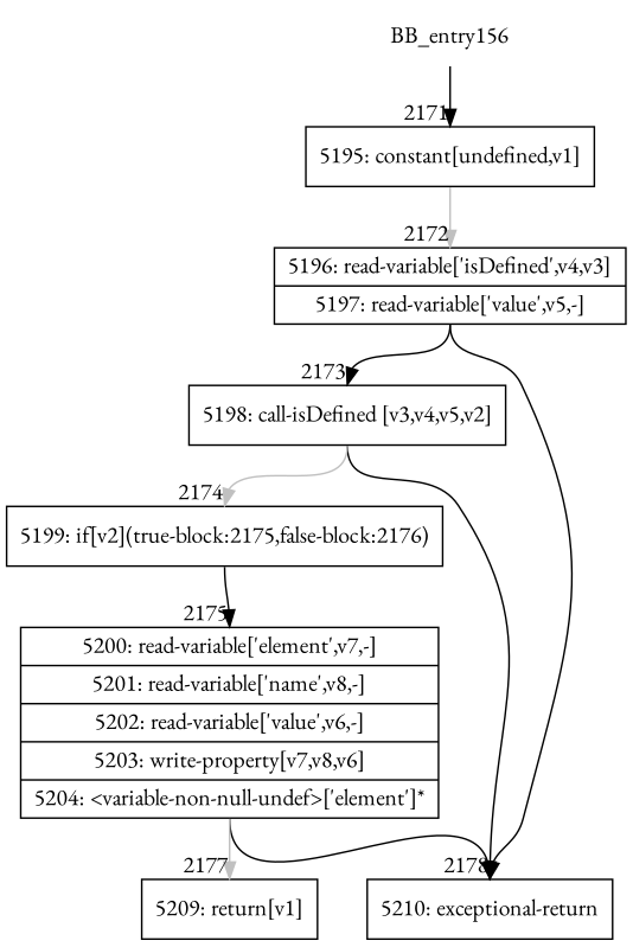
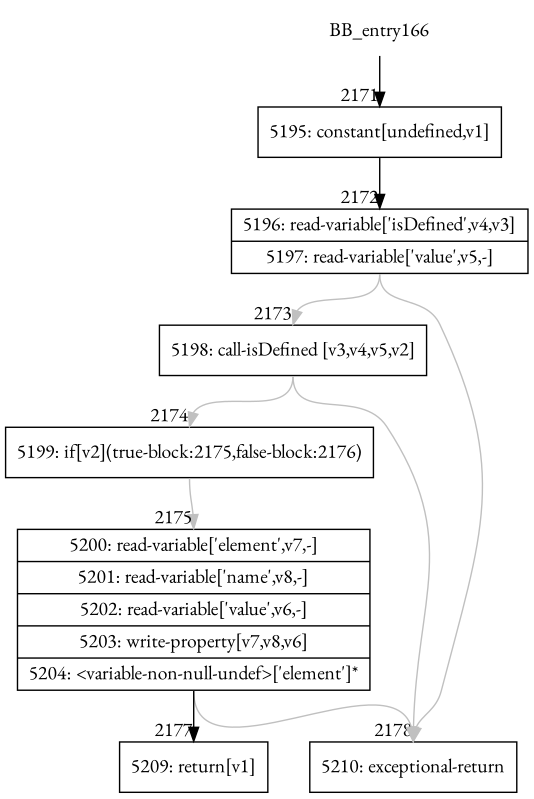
  digraph {
    fontname="EB Garamond"
    rankdir=TD
    node [fontname="EB Garamond" shape=record]
    edge [fontname="EB Garamond" headport=n tailport=s]
-   BB_entry166 [shape=none label=BB_entry156]
+   BB_entry166 [shape=none]
    n2 [label="{5195: constant[undefined,v1]}"]
    n3 [label="{5196: read-variable['isDefined',v4,v3]|5197: read-variable['value',v5,-]}"]
    n4 [label="{5198: call-isDefined [v3,v4,v5,v2]}"]
    n5 [label="{5210: exceptional-return}"]
    n6 [label="{5199: if[v2](true-block:2175,false-block:2176)}"]
    n7 [label="{5200: read-variable['element',v7,-]|5201: read-variable['name',v8,-]|5202: read-variable['value',v6,-]|5203: write-property[v7,v8,v6]|5204: \<variable-non-null-undef\>['element']*}"]
    n8 [label="{5209: return[v1]}"]
    BB_entry166 -> n2 [headlabel="    2171"]
-   n2 -> n3 [headlabel="      2172" color=gray]
-   n3 -> n4 [headlabel="      2173"]
-   n3 -> n5 [color=black headlabel="      2178"]
-   n4 -> n5 [color=black]
+   n2 -> n3 [headlabel="      2172"]
+   n3 -> n4 [headlabel="      2173" color=gray]
+   n3 -> n5 [color=gray headlabel="      2178"]
+   n4 -> n5 [color=gray]
    n4 -> n6 [color=gray headlabel="      2174"]
-   n6 -> n7 [headlabel="      2175"]
-   n7 -> n5 [color=black]
-   n7 -> n8 [headlabel="      2177" color=gray]
+   n6 -> n7 [headlabel="      2175" color=gray]
+   n7 -> n5 [color=gray]
+   n7 -> n8 [headlabel="      2177"]
  }
